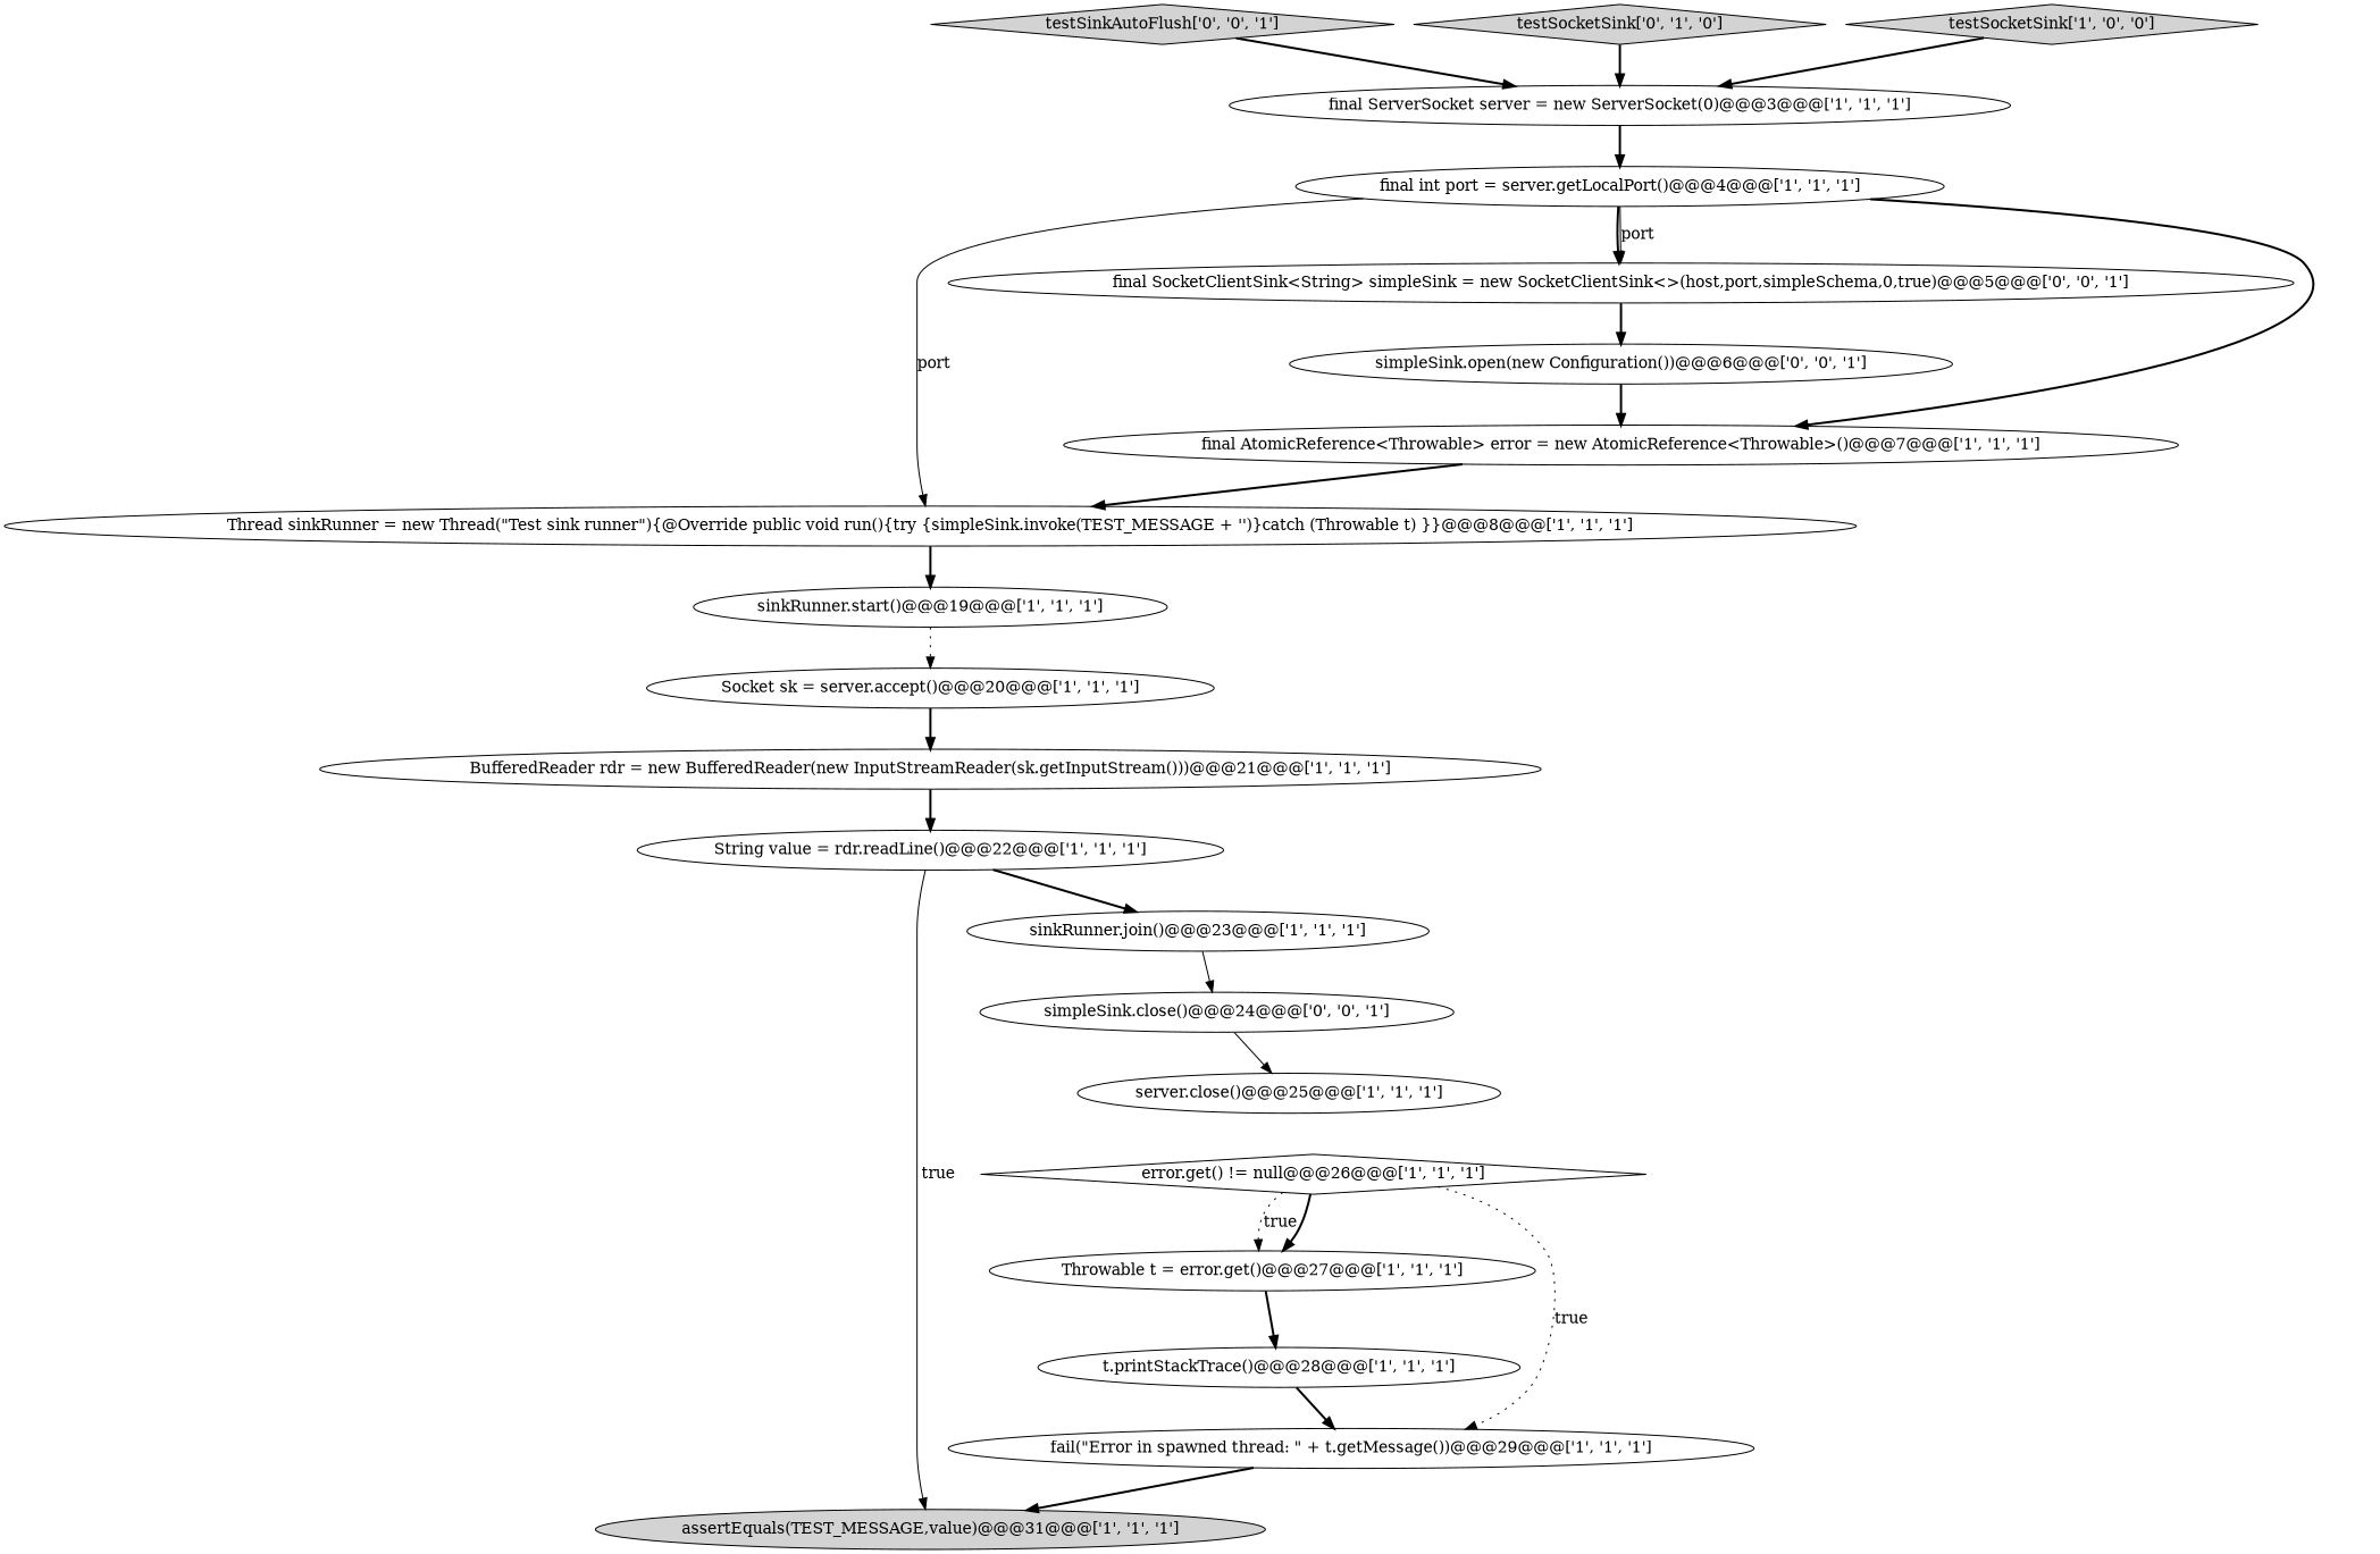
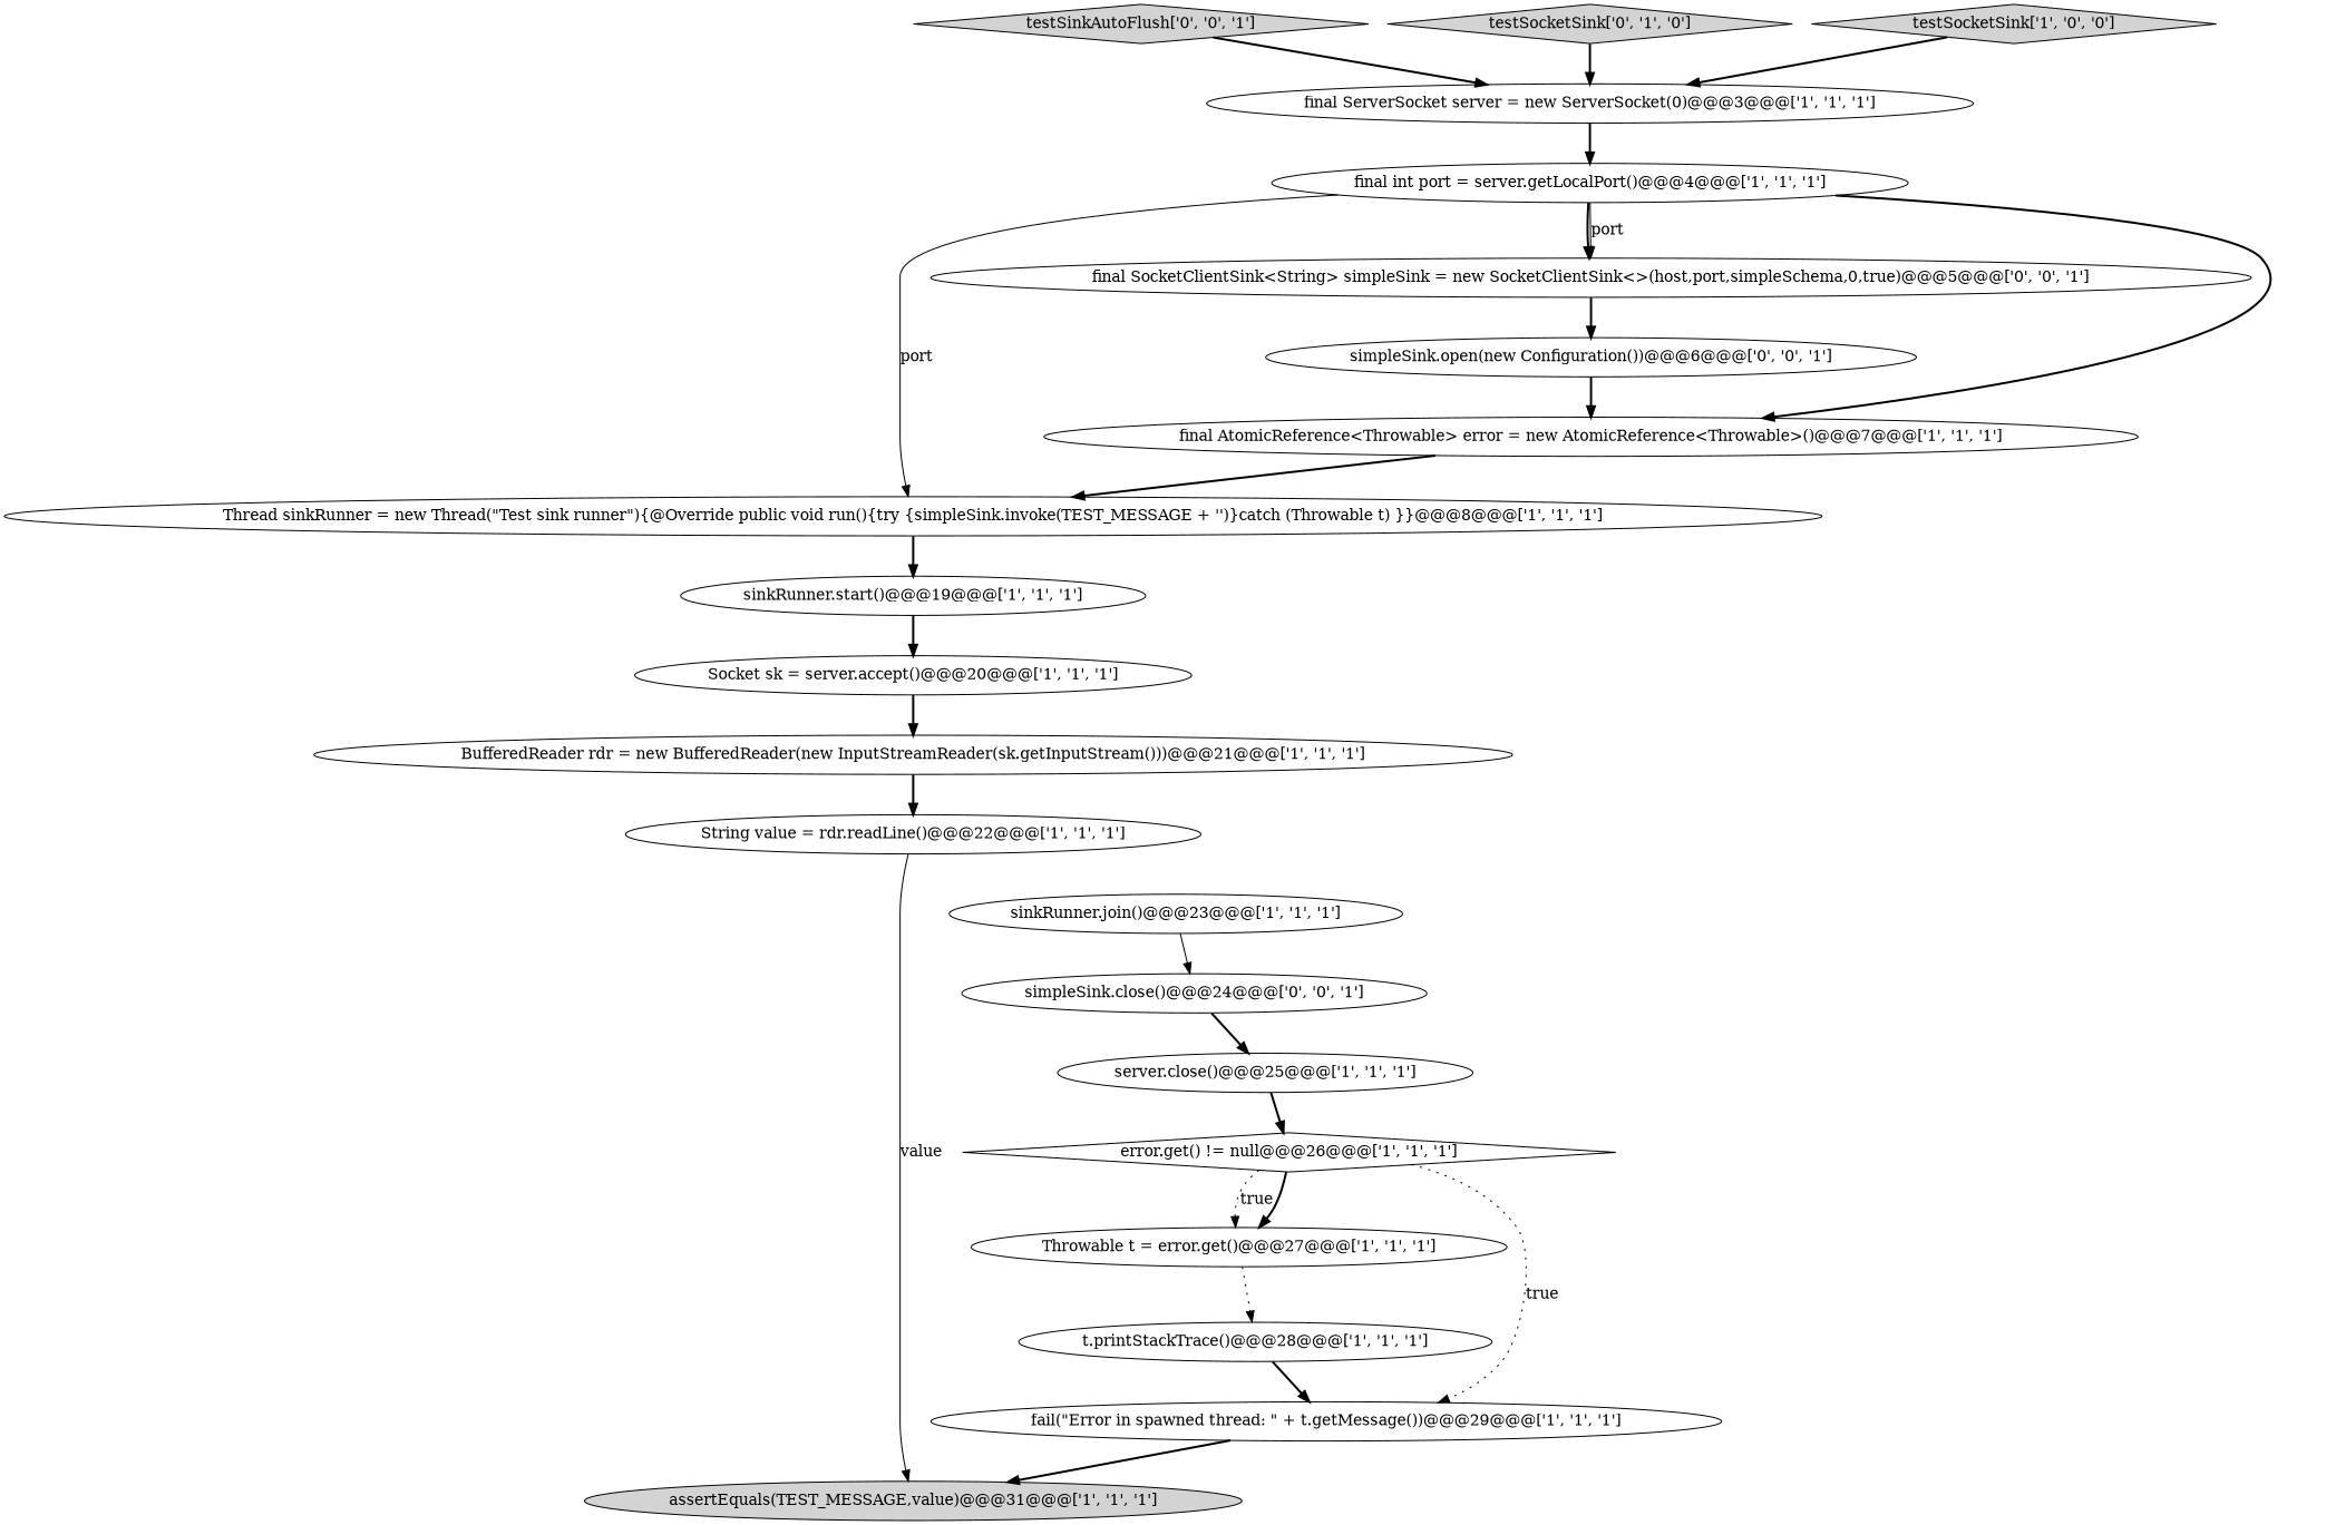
  digraph {
    node [fillcolor=white shape=ellipse style=filled]
    edge [style=bold]
    n1 [fillcolor=lightgray label="testSinkAutoFlush['0', '0', '1']" shape=diamond]
    n2 [label="final ServerSocket server = new ServerSocket(0)@@@3@@@['1', '1', '1']"]
    n3 [label="final int port = server.getLocalPort()@@@4@@@['1', '1', '1']"]
    n4 [label="server.close()@@@25@@@['1', '1', '1']"]
    n5 [label="error.get() != null@@@26@@@['1', '1', '1']" shape=diamond]
    n6 [label="Throwable t = error.get()@@@27@@@['1', '1', '1']"]
    n7 [label="fail(\"Error in spawned thread: \" + t.getMessage())@@@29@@@['1', '1', '1']"]
    n8 [fillcolor=lightgray label="testSocketSink['0', '1', '0']" shape=diamond]
    n9 [label="Thread sinkRunner = new Thread(\"Test sink runner\"){@Override public void run(){try {simpleSink.invoke(TEST_MESSAGE + '')}catch (Throwable t) }}@@@8@@@['1', '1', '1']"]
    n10 [label="final SocketClientSink<String> simpleSink = new SocketClientSink<>(host,port,simpleSchema,0,true)@@@5@@@['0', '0', '1']"]
    n11 [label="final AtomicReference<Throwable> error = new AtomicReference<Throwable>()@@@7@@@['1', '1', '1']"]
    n12 [label="sinkRunner.start()@@@19@@@['1', '1', '1']"]
    n13 [label="simpleSink.open(new Configuration())@@@6@@@['0', '0', '1']"]
    n14 [label="Socket sk = server.accept()@@@20@@@['1', '1', '1']"]
    n15 [label="t.printStackTrace()@@@28@@@['1', '1', '1']"]
    n16 [fillcolor=lightgray label="assertEquals(TEST_MESSAGE,value)@@@31@@@['1', '1', '1']"]
    n17 [fillcolor=lightgray label="testSocketSink['1', '0', '0']" shape=diamond]
    n18 [label="String value = rdr.readLine()@@@22@@@['1', '1', '1']"]
    n19 [label="sinkRunner.join()@@@23@@@['1', '1', '1']"]
    n20 [label="simpleSink.close()@@@24@@@['0', '0', '1']"]
    n21 [label="BufferedReader rdr = new BufferedReader(new InputStreamReader(sk.getInputStream()))@@@21@@@['1', '1', '1']"]
    n1 -> n2
    n2 -> n3
    n3 -> n9 [label=port style=solid]
    n3 -> n10
    n3 -> n10 [label=port style=solid]
    n3 -> n11
+   n4 -> n5
    n5 -> n6 [label=true style=dotted]
    n5 -> n6
    n5 -> n7 [label=true style=dotted]
-   n6 -> n15
+   n6 -> n15 [style=dotted]
    n7 -> n16
    n8 -> n2
    n9 -> n12
    n10 -> n13
    n11 -> n9
-   n12 -> n14 [style=dotted]
+   n12 -> n14
    n13 -> n11
    n14 -> n21
    n15 -> n7
    n17 -> n2
-   n18 -> n16 [label=true style=solid]
-   n18 -> n19
+   n18 -> n16 [label=value style=solid]
    n19 -> n20 [style=solid]
-   n20 -> n4 [style=solid]
+   n20 -> n4
    n21 -> n18
  }
